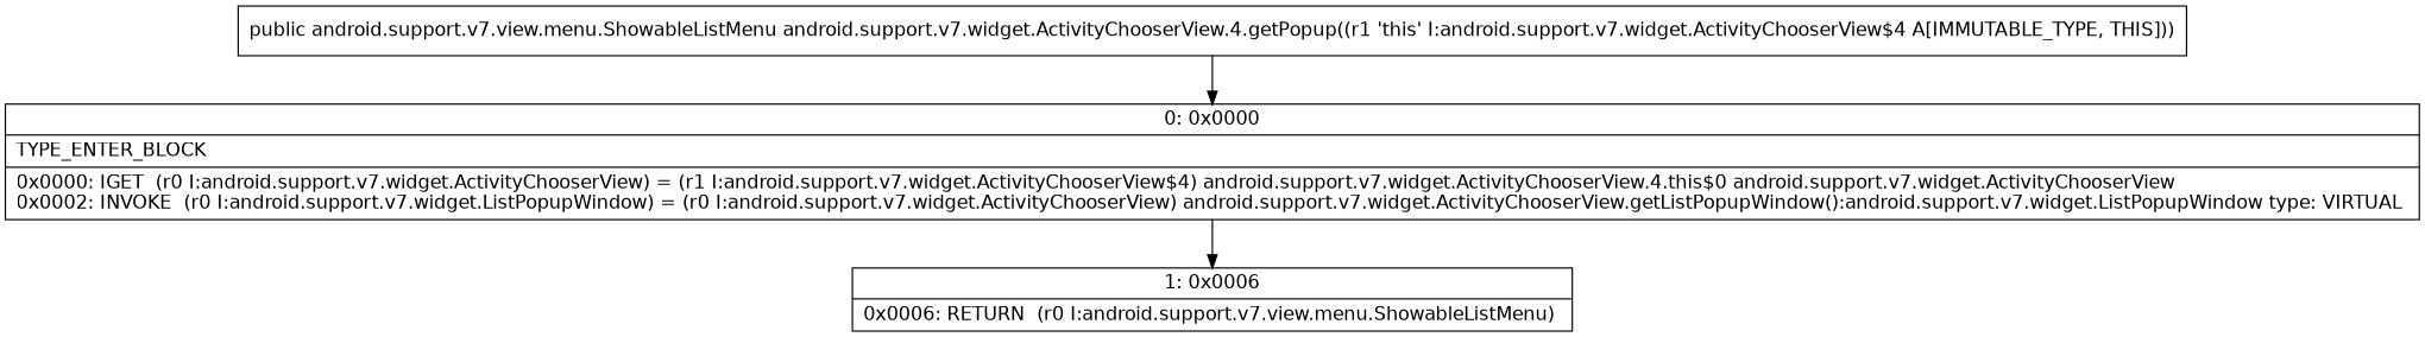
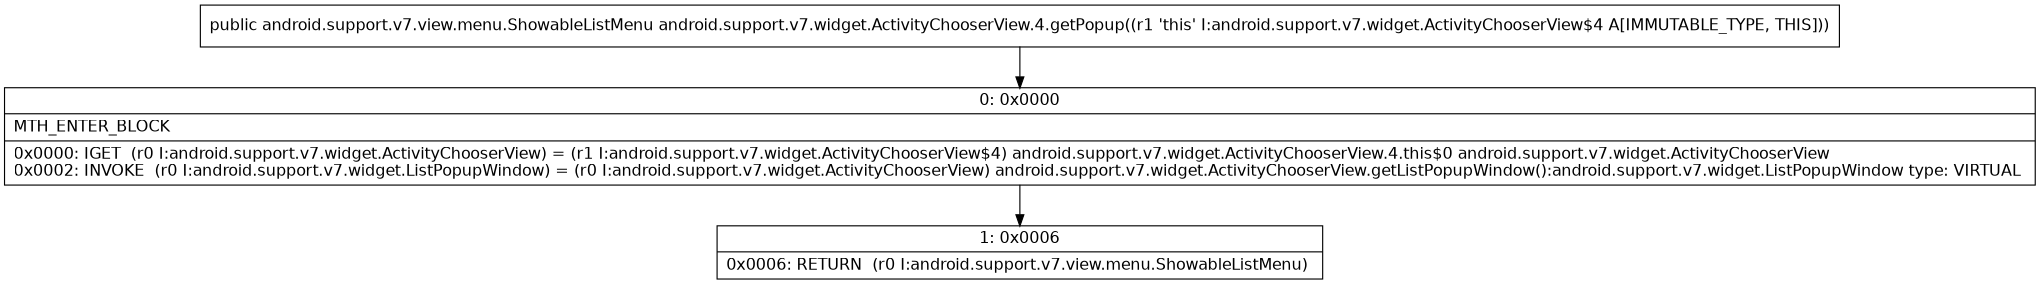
  digraph {
    fontname="DejaVu Sans"
    node [shape=record fontname="DejaVu Sans"]
    edge [fontname="DejaVu Sans"]
-   n1 [label="{0\:\ 0x0000|TYPE_ENTER_BLOCK\l|0x0000: IGET  (r0 I:android.support.v7.widget.ActivityChooserView) = (r1 I:android.support.v7.widget.ActivityChooserView$4) android.support.v7.widget.ActivityChooserView.4.this$0 android.support.v7.widget.ActivityChooserView \l0x0002: INVOKE  (r0 I:android.support.v7.widget.ListPopupWindow) = (r0 I:android.support.v7.widget.ActivityChooserView) android.support.v7.widget.ActivityChooserView.getListPopupWindow():android.support.v7.widget.ListPopupWindow type: VIRTUAL \l}"]
+   n1 [label="{0\:\ 0x0000|MTH_ENTER_BLOCK\l|0x0000: IGET  (r0 I:android.support.v7.widget.ActivityChooserView) = (r1 I:android.support.v7.widget.ActivityChooserView$4) android.support.v7.widget.ActivityChooserView.4.this$0 android.support.v7.widget.ActivityChooserView \l0x0002: INVOKE  (r0 I:android.support.v7.widget.ListPopupWindow) = (r0 I:android.support.v7.widget.ActivityChooserView) android.support.v7.widget.ActivityChooserView.getListPopupWindow():android.support.v7.widget.ListPopupWindow type: VIRTUAL \l}"]
    n2 [label="{1\:\ 0x0006|0x0006: RETURN  (r0 I:android.support.v7.view.menu.ShowableListMenu) \l}"]
    n3 [label="{public android.support.v7.view.menu.ShowableListMenu android.support.v7.widget.ActivityChooserView.4.getPopup((r1 'this' I:android.support.v7.widget.ActivityChooserView$4 A[IMMUTABLE_TYPE, THIS])) }"]
    n1 -> n2
    n3 -> n1
  }
